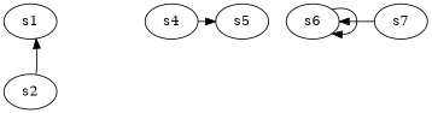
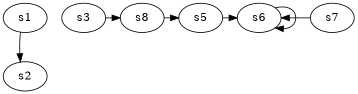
  digraph {
    node [player=1]
    s1
    s2 [player=0]
-   s4 [player=0]
+   s3
+   s4 [player=0 label=s8]
    s5
    s6 [player=0]
    s7
-   s2 -> s1
+   s1 -> s2
+   s3 -> s4 [constraint="time == 1 || time == 10 || time == 14 || time == 16 || time == 17"]
    s4 -> s5 [constraint="time == 12 || time == 19"]
+   s5 -> s6 [constraint="time == 1 || time == 10 || time == 11 || time == 12"]
    s6 -> s6 [constraint="time % 3 == 0"]
    s7 -> s6 [constraint="time % 4 == 0"]
  }
